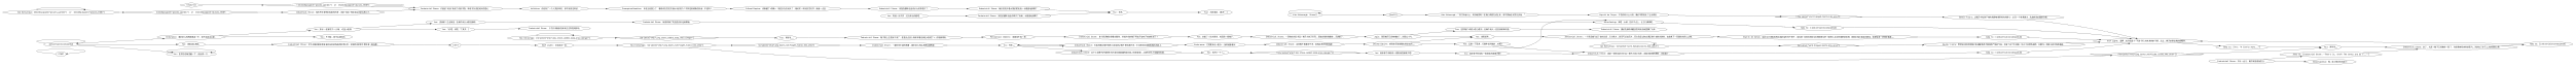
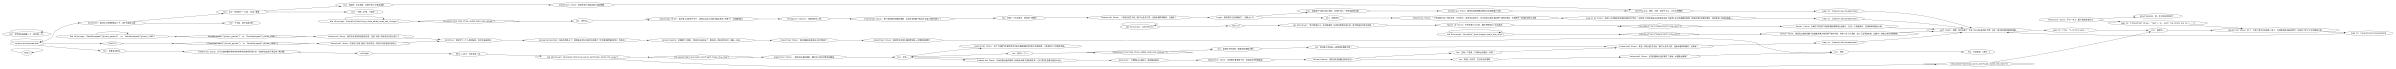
  digraph {
    fontname="JetBrains Mono"
    rankdir=LR
    node [fontname="JetBrains Mono"]
    edge [fontname="JetBrains Mono"]
    n1 [label=START]
-   n2 [label=input]
+   n2 [label=halflight]
    n3 [label="Half Light: 你应该尝一尝。"]
    n4 [label="Kim Kitsuragi: Variable[\"whirling.boots_halflight_taste_the_stew\"]"]
    n5 [label="Endurance: 它需要来点*硬的*，放得越多越好。"]
    n6 [label="Industrial Stove: 这双靴子看着很干净，但闻起来仍然很诡异。"]
    n7 [label="Inland Empire: 感觉你应该把醋也倒进去的……"]
    n8 [label="You: 漂亮。"]
    n9 [label="You: 大厨退场。[离开。]"]
    n10 [label="You: 等等……"]
    n11 [label="Industrial Stove: 长条的聚合物纤维和人体组织从靴子里剥离开来，它们漂浮在冒着泡泡的水面上。"]
    n12 [label="Industrial Stove: 这个工业燃气炉被用来为许多饥肠辘辘的旅社客人准备食物，上面有好几个汤锅和煎锅。"]
    n13 [label="You: 再等等……"]
    n14 [label="Industrial Stove: 靴子看上去愈发干净了，星星点点的人肉碎末看起来也*熟透了*，你能够闻到。"]
    n15 [label="Perception (Smell): 就像炖牛肉一样。"]
    n16 [label="You: 倒掉袜子和炖肉——看看你的新靴子吧！"]
    n17 [label="Industrial Stove: 真是一双绝佳的艺术品！靴子火热又闪亮，还散发着阵阵醋味，完美极了。"]
    n18 [label="Jump to: [industrialstovemainhub]"]
    n19 [label="You: 忍耐一下恶臭，它最终会消散的，对吧？"]
    n20 [label="You: 再煮一次试试，这次加点白醋吧。"]
    n21 [label="Logic: 那双靴子已经够糟的了，别那么小气。"]
    n22 [label="You: 查看厨具。"]
    n23 [label="You: 这双靴子*真的*恶心透顶，往锅中倒入一些洗涤精和白醋。"]
    n24 [label="Industrial Stove: 一个商品锅引起了你的注意，它非常大，甚至可以说巨大，巨大到足以炖出满足整个城市的美味，也能煮下一双腐烂的死亡之靴。"]
    n25 [label="Industrial Stove: 廉价洗涤精和醋的香味从汤锅里飘了出来。"]
    n26 [label="Jump to: [industrialstovemainhub]"]
    n27 [label="Half Light: 是啊，也许这是个‘不该’列入你名单的好习惯。总之，靴子的事进展的很顺利。"]
    n28 [label="Jump to: [You: \"A little more...\"]"]
    n29 [label="Kim Kitsuragi: Variable[\"whirling.stove_added_soap_and_vinegar\"]"]
    n30 [label="Variable[\"whirling.stove_added_soap_and_vinegar\"]" shape=diamond]
    n31 [label="!(Variable[\"whirling.stove_added_soap_and_vinegar\"])" shape=diamond]
    n32 [label="You: 倒掉袜子和炖肉——看看你的新靴子吧！"]
    n33 [label="Industrial Stove: 整个厨房都弥漫着白醋味，但也许你的靴子再也不会有尸体的味道了？"]
    n34 [label="You: 好极了！把水倒掉，然后闻一闻靴子。"]
    n35 [label="Industrial Stove: 一双绝佳的艺术品！靴子火热又闪亮，还散发着阵阵醋味，完美极了。"]
    n36 [label="Variable[\"whirling.boots_halflight_taste_the_stew\"]" shape=diamond]
    n37 [label="!(Variable[\"whirling.boots_halflight_taste_the_stew\"])" shape=diamond]
    n38 [label="You: 再等*一下*……"]
    n39 [label="You: 再等等……"]
    n40 [label=industrialstovemainhub]
    n41 [label="!(Half())" shape=diamond]
    n42 [label="Endurance: 腐烂的人肉陶瓷靴汤？不，你不应该这么做。"]
    n43 [label="You: 查看清洁用品。"]
    n44 [label="!(CheckEquipped(\"gloves_garden\")  or  CheckEquipped(\"gloves_t500\"))" shape=diamond]
    n45 [label="You: 加水——还有鞋子——入锅。*完全*煮沸。"]
    n46 [label="You: 不可能，我不会碰它的。"]
    n47 [label="Industrial Stove: 炉子左侧的橱柜里有各种各样的洗涤精和漂白剂，冰箱旁边的柜子里还有一瓶白醋。"]
    n48 [label="Esprit de Corps: 远在41分局检疫所后面的临时停尸房中，尼克斯·戈特利布医生在黑暗里切开了被害人冰冷而僵硬的双脚。静脉呈现出怪异的黑色，他怀疑是一种神经毒素……"]
    n49 [label="You: 洗涤精！正合我意，往锅中倒入大量洗涤精。"]
    n50 [label="Industrial Stove: 锅底布满了亮晶晶的白色粘稠物。"]
    n51 [label="Interfacing: 来吧，大厨。把炉子点上，让它们沸腾吧。"]
    n52 [label="Industrial Stove: 锅沿旁充斥着大量的肥皂泡——水慢慢地沸腾了。"]
-   n53 [label="Kim Kitsuragi: Stove()"]
+   n53 [label="Kim Kitsuragi: IsKimHere()"]
    n54 [label="Smell()" shape=diamond]
    n55 [label="Kim Kitsuragi: “你打算做什么，举办晚宴吗？在我们调查完成之前，请不要做任何烹饪实验。”"]
    n56 [label="Esprit de Corps: 不管你有什么计划，最好等警督走了之后再说。"]
    n57 [label="Industrial Stove: 灼热的‘炖汤’烧伤了你的手指，味道可以说是绝对的恶心。"]
    n58 [label="Industrial Stove: 一套双份主菜的晚餐，腐烂的人肉以及硬化的陶瓷。"]
    n59 [label="You: “好吧，好吧。”[离开。]"]
-   n60 [label="Industrial Stove: 炉子并未因你的来来去去而受到影响。"]
    n61 [label="You: 把手指在锅里蘸一下，然后舔一口。"]
    n62 [label="Kim Kitsuragi: CheckEquipped(\"gloves_garden\")  or  CheckEquipped(\"gloves_t500\")"]
    n63 [label="CheckEquipped(\"gloves_garden\")  or  CheckEquipped(\"gloves_t500\")" shape=diamond]
    n64 [label="Industrial Stove: 你的手没有受到热度的伤害，但是‘炖汤’的味道实在是太恶心了。"]
    n65 [label="Volition: 你尝到了一个人类的味道。你不应该这样的。"]
    n66 [label="Kim Kitsuragi: Variable[\"yard.hanged_boots_kim_acid\"]"]
    n67 [label="Variable[\"yard.hanged_boots_kim_acid\"]" shape=diamond]
    n68 [label="Savoir Faire: 警督说过你得把靴子放进酸里煮才能消除尸体的气味，但有了这个大汤锅，加上工业用洗涤精、白醋与一些耐心或许也能奏效。"]
    n69 [label="!(Variable[\"yard.hanged_boots_kim_acid\"])" shape=diamond]
    n70 [label="Savoir Faire: 从靴子中祛除尸体的残留物需要相当的耐心，以及一个装满沸水、洗涤精和白醋的大锅。"]
    n71 [label="Industrial Stove: 浓烈的醋味迫使你离开了汤锅，水慢慢地沸腾了。"]
    n72 [label="Industrial Stove: 浓烈的醋味迫使你从火炉旁退开了。"]
    n73 [label="Encyclopedia: 呃，至少现在你知道了。"]
    n74 [label="Industrial Stove: 不出一会儿，靴子就能准备妥当。"]
    n75 [label="Jump to: [Industrial Stove: \"That's it, chef! The boots are as c...\"]"]
    n76 [label="Industrial Stove: 好了，大厨！靴子已经焕然一新了。弥漫着奇怪肉味的蒸汽，消失在了炉子上方的通风口里。"]
    n77 [label="Jump to: [industrialstovemainhub]"]
    n78 [label="Jump to: [industrialstovemainhub]"]
    n79 [label="Conceptualization: 味道当然恶心了。看看你在烹饪方面付出的努力？不算是很精致的饮食，不是吗？"]
    n80 [label="Inland Empire: 你唤醒了*饥饿*。现在没办法回头了，最好买一本好的烹饪书，储备一点盐。"]
    n1 -> n1
    n2 -> n3
    n3 -> n4
    n4 -> n36
    n4 -> n37
    n5 -> n6
    n6 -> n7
    n7 -> n19
-   n7 -> n22
+   n7 -> n20
    n8 -> n9
    n10 -> n11
    n10 -> n12
    n11 -> n5
    n11 -> n10
-   n12 -> n38
+   n10 -> n38
    n13 -> n14
    n14 -> n15
    n15 -> n33
    n16 -> n17
    n17 -> n18
    n18 -> n27
    n19 -> n17
    n20 -> n71
    n21 -> n22
    n21 -> n23
    n22 -> n24
    n23 -> n25
    n24 -> n48
-   n19 -> n51
+   n25 -> n51
    n26 -> n27
    n27 -> n28
    n28 -> n39
    n29 -> n29
    n29 -> n30
    n30 -> n13
    n31 -> n32
    n32 -> n16
    n33 -> n34
    n34 -> n35
    n35 -> n21
    n36 -> n58
    n37 -> n39
    n38 -> n31
    n39 -> n76
    n40 -> n40
-   n40 -> n61
+   n40 -> n41
    n40 -> n42
    n40 -> n43
    n41 -> n44
    n42 -> n45
    n42 -> n46
    n43 -> n47
    n44 -> n57
    n45 -> n49
    n45 -> n59
    n47 -> n2
    n48 -> n78
    n49 -> n50
    n50 -> n51
    n51 -> n77
    n52 -> n8
    n53 -> n53
    n53 -> n54
    n54 -> n55
    n55 -> n56
    n56 -> n69
    n57 -> n65
    n58 -> n10
-   n59 -> n60
    n61 -> n61
    n62 -> n62
    n62 -> n63
    n63 -> n64
-   n64 -> n57
+   n64 -> n65
    n65 -> n79
    n66 -> n66
    n66 -> n67
    n67 -> n68
    n68 -> n27
    n69 -> n70
    n70 -> n27
    n71 -> n8
    n72 -> n52
    n74 -> n73
    n74 -> n75
    n75 -> n76
    n76 -> n26
    n77 -> n27
    n78 -> n27
    n79 -> n80
    n80 -> n72
  }
